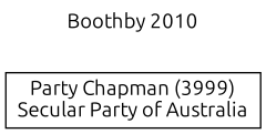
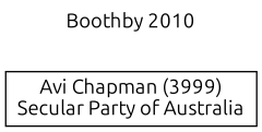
  digraph {
    label="Boothby 2010"
    labelloc=t
    mclimit=10
    fontname=Ubuntu
-   n1 [label="Party Chapman (3999)\nSecular Party of Australia" shape=box fontname=Ubuntu]
+   n1 [label="Avi Chapman (3999)\nSecular Party of Australia" shape=box fontname=Ubuntu]
  }
